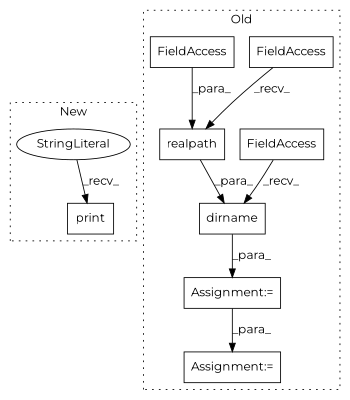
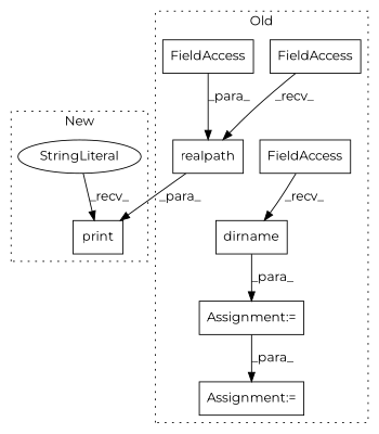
  digraph {
    fontname=Montserrat
    node [a=32 fontname=Montserrat l=7 shape=box]
    edge [fontname=Montserrat]
    n1 [l="9,1" label=realpath s="8559,8576"]
    n2 [l="8,1" label=dirname s="8543,8577"]
    n3 [a=22 label=FieldAccess s=8535]
    n4 [a=22 label=FieldAccess s=8551]
    n5 [a=7 l=1 label="Assignment:=" s=8747]
    n6 [a=22 l=8 label=FieldAccess s=8568]
    n7 [a=7 l=1 label="Assignment:=" s=8534]
    n8 [l="6,1" label=print s="258,315"]
    n9 [a=45 l=51 label=StringLiteral s=264 shape=ellipse]
    subgraph cluster_1 {
      label=Old
      style=dotted
      n1
      n2
      n3
      n4
      n5
      n6
      n7
    }
    subgraph cluster_2 {
      label=New
      style=dotted
      n8
      n9
    }
-   n1 -> n2 [label=_para_]
+   n1 -> n8 [label=_para_]
    n2 -> n7 [label=_para_]
    n3 -> n2 [label=_recv_]
    n4 -> n1 [label=_recv_]
    n6 -> n1 [label=_para_]
    n7 -> n5 [label=_para_]
    n9 -> n8 [label=_recv_]
  }
